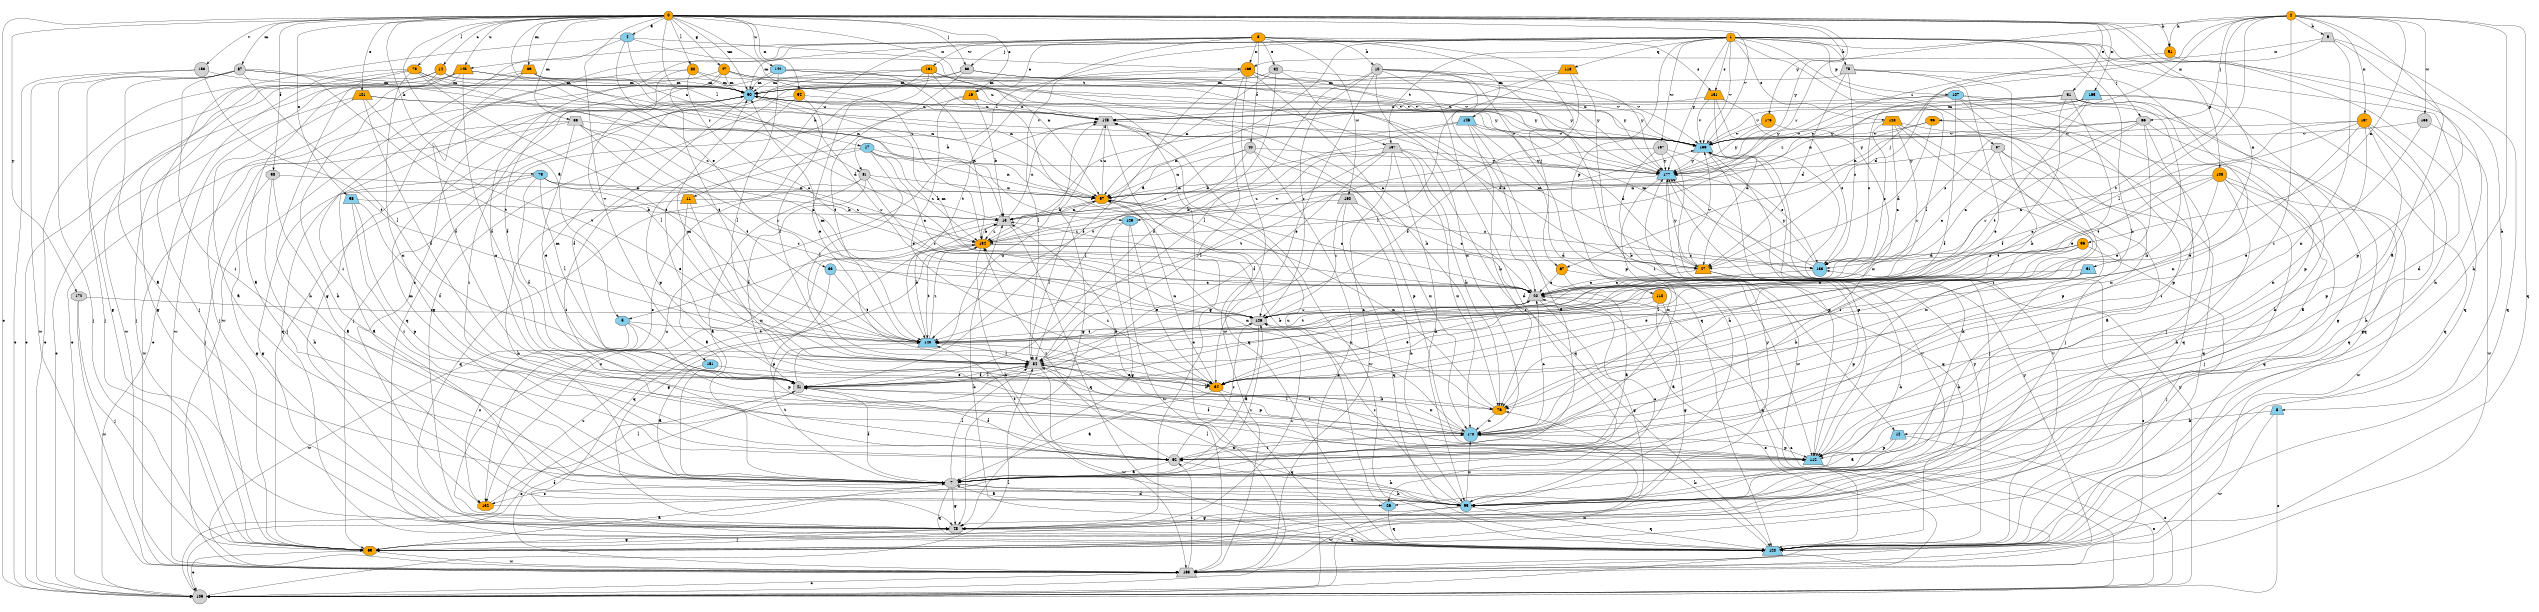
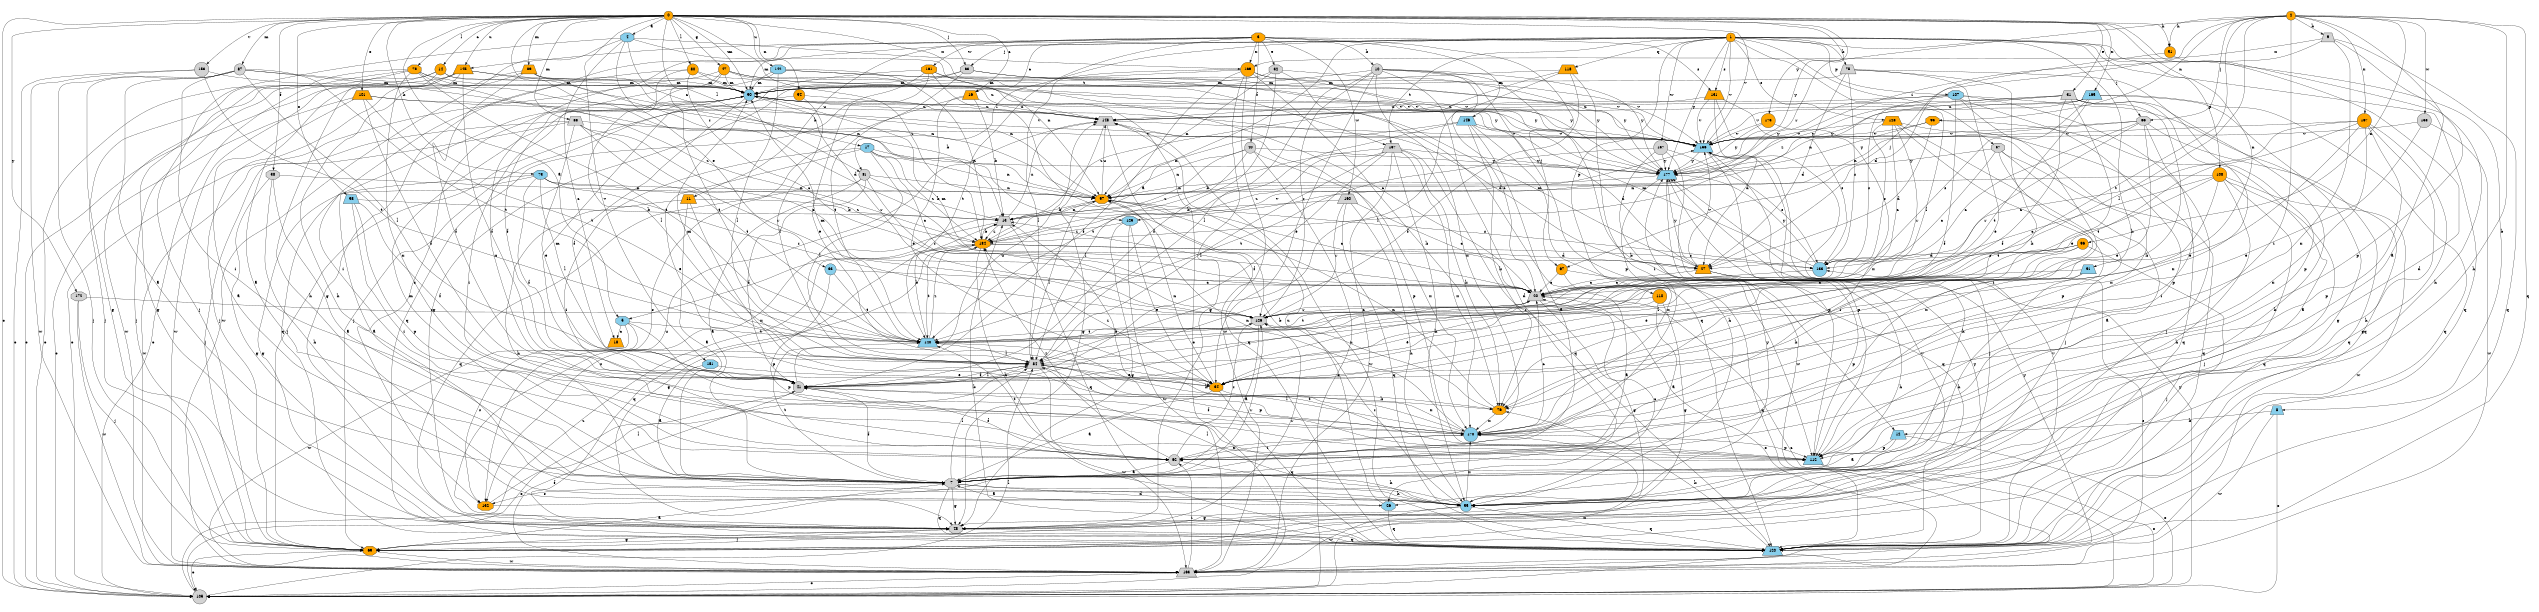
  strict digraph {
    node [fillcolor=orange shape=trapezium style=filled]
    0 [shape=circle]
    4 [fillcolor=skyblue shape=octagon]
    5 [fillcolor=skyblue shape=octagon]
    14 [shape=circle]
    16
    26 [fillcolor=skyblue shape=octagon]
    31 [fillcolor=lightgrey]
    38 [fillcolor=lightgrey shape=octagon]
    47 [shape=circle]
    51 [shape=circle]
    63 [fillcolor=lightgrey shape=octagon]
    73 [fillcolor=skyblue shape=octagon]
    78 [shape=octagon]
    80 [shape=circle]
    81 [fillcolor=lightgrey shape=circle]
    87 [fillcolor=lightgrey shape=circle]
    88 [fillcolor=lightgrey]
    89
    90 [fillcolor=skyblue shape=circle]
    91 [fillcolor=skyblue]
    94 [shape=circle]
    98 [fillcolor=skyblue]
    101
    105 [fillcolor=lightgrey shape=circle]
    125 [fillcolor=skyblue shape=octagon]
    137 [fillcolor=lightgrey]
    142 [fillcolor=skyblue shape=octagon]
    145
    151 [fillcolor=skyblue shape=octagon]
    153 [fillcolor=lightgrey shape=circle]
    156 [fillcolor=skyblue]
    165 [fillcolor=skyblue]
    172 [fillcolor=lightgrey shape=octagon]
    173 [shape=circle]
    177 [fillcolor=skyblue]
    184 [shape=octagon]
    169 [shape=circle]
    17 [fillcolor=skyblue shape=octagon]
+   18
    33 [fillcolor=skyblue shape=circle]
    69 [shape=octagon]
    97 [shape=octagon]
    163 [fillcolor=lightgrey]
    140 [fillcolor=skyblue]
    132 [shape=octagon]
    112 [fillcolor=skyblue]
    55 [fillcolor=skyblue shape=circle]
    13 [fillcolor=lightgrey]
    34 [shape=octagon]
    148 [fillcolor=lightgrey]
    120 [fillcolor=skyblue]
    7 [fillcolor=lightgrey shape=octagon]
    76 [shape=octagon]
    41 [fillcolor=lightgrey shape=circle]
    170 [fillcolor=skyblue shape=circle]
    48 [fillcolor=lightgrey shape=octagon]
    27
    84 [fillcolor=lightgrey]
    126 [fillcolor=lightgrey shape=octagon]
    62 [fillcolor=lightgrey shape=circle]
    20 [fillcolor=lightgrey]
    133 [fillcolor=skyblue shape=circle]
    1 [shape=circle]
    8 [fillcolor=skyblue]
    57 [fillcolor=lightgrey shape=octagon]
    66 [fillcolor=lightgrey shape=octagon]
    75 [fillcolor=lightgrey]
    107 [fillcolor=skyblue shape=octagon]
    108 [shape=circle]
    110 [shape=circle]
    118
    128
    131
    157 [fillcolor=lightgrey shape=circle]
    12 [fillcolor=skyblue]
    2 [shape=circle]
    9 [fillcolor=lightgrey]
    67 [shape=circle]
    95 [shape=octagon]
    96 [shape=circle]
    158 [fillcolor=lightgrey shape=circle]
    167 [shape=circle]
    3 [shape=octagon]
    10 [fillcolor=lightgrey shape=circle]
    11
    32 [fillcolor=lightgrey shape=octagon]
    40 [fillcolor=lightgrey shape=circle]
    146 [fillcolor=skyblue]
    160 [fillcolor=lightgrey]
    161 [shape=octagon]
    0 -> 4 [label=a]
    0 -> 5 [label=a]
    0 -> 14 [label=c]
    0 -> 16 [label=c]
    0 -> 26 [label=d]
    0 -> 31 [label=e]
    0 -> 38 [label=f]
    0 -> 47 [label=g]
    0 -> 51 [label=h]
    0 -> 63 [label=j]
    0 -> 73 [label=k]
    0 -> 78 [label=l]
    0 -> 80 [label=l]
    0 -> 81 [label=l]
    0 -> 87 [label=m]
    0 -> 88 [label=m]
    0 -> 89 [label=m]
    0 -> 90 [label=m]
    0 -> 91 [label=n]
    0 -> 94 [label=n]
    0 -> 98 [label=o]
    0 -> 101 [label=o]
    0 -> 105 [label=o]
    0 -> 125 [label=r]
    0 -> 137 [label=t]
    0 -> 142 [label=u]
    0 -> 145 [label=u]
    0 -> 151 [label=v]
    0 -> 153 [label=v]
    0 -> 156 [label=v]
    0 -> 165 [label=x]
    0 -> 172 [label=y]
    0 -> 173 [label=y]
    0 -> 177 [label=y]
    0 -> 184 [label=z]
    4 -> 169 [label=x]
    4 -> 17 [label=c]
+   4 -> 18 [label=c]
    4 -> 33 [label=e]
    4 -> 69 [label=j]
    4 -> 97 [label=n]
    4 -> 163 [label=w]
+   5 -> 18 [label=c]
    5 -> 163 [label=w]
    5 -> 140 [label=t]
    5 -> 132 [label=s]
    5 -> 112 [label=p]
    14 -> 90 [label=m]
    14 -> 69 [label=j]
    14 -> 163 [label=w]
    14 -> 55 [label=h]
    14 -> 13 [label=b]
    16 -> 132 [label=s]
    16 -> 13 [label=b]
    16 -> 34 [label=e]
    16 -> 148 [label=u]
    26 -> 148 [label=u]
    26 -> 120 [label=q]
    26 -> 7 [label=a]
    31 -> 177 [label=y]
    31 -> 97 [label=n]
    31 -> 55 [label=h]
    31 -> 34 [label=e]
    31 -> 148 [label=u]
    31 -> 76 [label=k]
    31 -> 41 [label=f]
    31 -> 170 [label=x]
    38 -> 97 [label=n]
    38 -> 55 [label=h]
    38 -> 7 [label=a]
    38 -> 48 [label=g]
    47 -> 90 [label=m]
    47 -> 105 [label=o]
    47 -> 156 [label=v]
    47 -> 177 [label=y]
    47 -> 140 [label=t]
    47 -> 148 [label=u]
    47 -> 41 [label=f]
    51 -> 55 [label=h]
    51 -> 27 [label=d]
    63 -> 90 [label=m]
    63 -> 156 [label=v]
    63 -> 177 [label=y]
    63 -> 140 [label=t]
    63 -> 48 [label=g]
    73 -> 184 [label=z]
    73 -> 97 [label=n]
    73 -> 7 [label=a]
    73 -> 41 [label=f]
    73 -> 48 [label=g]
    73 -> 84 [label=l]
    73 -> 126 [label=r]
    78 -> 90 [label=m]
    78 -> 105 [label=o]
    78 -> 184 [label=z]
    78 -> 69 [label=j]
    78 -> 97 [label=n]
    78 -> 140 [label=t]
    78 -> 170 [label=x]
    78 -> 48 [label=g]
    80 -> 90 [label=m]
    80 -> 156 [label=v]
    80 -> 84 [label=l]
    80 -> 62 [label=i]
    80 -> 20 [label=c]
    81 -> 97 [label=n]
    81 -> 13 [label=b]
    81 -> 120 [label=q]
    81 -> 7 [label=a]
    81 -> 41 [label=f]
    81 -> 126 [label=r]
    87 -> 90 [label=m]
    87 -> 69 [label=j]
    87 -> 97 [label=n]
    87 -> 140 [label=t]
    87 -> 7 [label=a]
    87 -> 48 [label=g]
    87 -> 84 [label=l]
    87 -> 62 [label=i]
    88 -> 156 [label=v]
    88 -> 69 [label=j]
    88 -> 163 [label=w]
    88 -> 140 [label=t]
    88 -> 34 [label=e]
    88 -> 126 [label=r]
    88 -> 20 [label=c]
    89 -> 90 [label=m]
    89 -> 105 [label=o]
    89 -> 156 [label=v]
    89 -> 97 [label=n]
    89 -> 7 [label=a]
    89 -> 41 [label=f]
    90 -> 148 [label=u]
    90 -> 120 [label=q]
    90 -> 41 [label=f]
    90 -> 27 [label=d]
    90 -> 126 [label=r]
    90 -> 62 [label=i]
    91 -> 55 [label=h]
    91 -> 76 [label=k]
    91 -> 20 [label=c]
    94 -> 69 [label=j]
-   94 -> 112 [label=p]
    94 -> 148 [label=u]
    94 -> 84 [label=l]
    98 -> 112 [label=p]
    98 -> 13 [label=b]
    98 -> 41 [label=f]
    98 -> 62 [label=i]
    101 -> 105 [label=o]
    101 -> 156 [label=v]
    101 -> 140 [label=t]
    101 -> 148 [label=u]
    101 -> 7 [label=a]
    101 -> 41 [label=f]
    105 -> 177 [label=y]
    105 -> 184 [label=z]
    105 -> 170 [label=x]
    105 -> 84 [label=l]
    105 -> 20 [label=c]
    125 -> 184 [label=z]
    125 -> 163 [label=w]
    125 -> 34 [label=e]
    125 -> 48 [label=g]
    137 -> 177 [label=y]
    137 -> 184 [label=z]
    137 -> 163 [label=w]
    137 -> 55 [label=h]
    137 -> 13 [label=b]
    137 -> 120 [label=q]
    137 -> 76 [label=k]
    137 -> 41 [label=f]
    137 -> 170 [label=x]
    137 -> 84 [label=l]
    142 -> 90 [label=m]
    142 -> 156 [label=v]
    142 -> 177 [label=y]
    142 -> 184 [label=z]
    142 -> 170 [label=x]
    142 -> 84 [label=l]
    145 -> 90 [label=m]
    145 -> 105 [label=o]
    145 -> 69 [label=j]
    145 -> 163 [label=w]
    145 -> 55 [label=h]
    145 -> 41 [label=f]
    145 -> 27 [label=d]
    151 -> 34 [label=e]
    151 -> 7 [label=a]
    153 -> 90 [label=m]
    153 -> 105 [label=o]
    153 -> 163 [label=w]
    153 -> 140 [label=t]
    156 -> 177 [label=y]
    156 -> 69 [label=j]
    156 -> 112 [label=p]
    156 -> 55 [label=h]
    165 -> 156 [label=v]
    165 -> 177 [label=y]
    165 -> 140 [label=t]
-   165 -> 148 [label=m]
+   165 -> 148 [label=u]
    165 -> 120 [label=q]
    165 -> 48 [label=g]
    165 -> 133 [label=s]
    172 -> 69 [label=j]
    172 -> 163 [label=w]
    172 -> 126 [label=r]
    173 -> 156 [label=v]
    173 -> 177 [label=y]
    173 -> 170 [label=x]
    177 -> 97 [label=n]
    177 -> 120 [label=q]
    177 -> 170 [label=x]
    184 -> 156 [label=v]
    184 -> 140 [label=t]
    184 -> 55 [label=h]
    184 -> 13 [label=b]
    184 -> 120 [label=q]
    184 -> 48 [label=g]
    184 -> 27 [label=d]
    184 -> 133 [label=s]
    169 -> 90 [label=m]
    169 -> 156 [label=v]
    169 -> 177 [label=y]
    169 -> 163 [label=w]
    169 -> 76 [label=k]
    169 -> 41 [label=f]
    169 -> 48 [label=g]
    169 -> 84 [label=l]
    17 -> 177 [label=y]
    17 -> 184 [label=z]
    17 -> 97 [label=n]
    17 -> 34 [label=e]
    17 -> 84 [label=l]
    17 -> 62 [label=i]
    17 -> 20 [label=c]
    33 -> 140 [label=t]
    33 -> 112 [label=p]
    33 -> 20 [label=c]
    69 -> 105 [label=o]
    69 -> 156 [label=v]
    69 -> 163 [label=w]
    69 -> 7 [label=a]
    69 -> 48 [label=g]
    97 -> 13 [label=b]
    97 -> 148 [label=u]
    97 -> 84 [label=l]
    97 -> 20 [label=c]
    97 -> 133 [label=s]
    163 -> 105 [label=o]
    163 -> 177 [label=y]
    163 -> 41 [label=f]
    163 -> 62 [label=i]
    163 -> 133 [label=s]
    140 -> 90 [label=m]
    140 -> 184 [label=z]
    140 -> 13 [label=b]
    140 -> 84 [label=l]
    132 -> 84 [label=l]
    132 -> 126 [label=r]
    112 -> 105 [label=o]
    112 -> 140 [label=t]
    55 -> 177 [label=y]
    55 -> 163 [label=w]
    55 -> 120 [label=q]
    55 -> 170 [label=x]
    55 -> 48 [label=g]
    55 -> 84 [label=l]
    55 -> 126 [label=r]
    55 -> 20 [label=c]
    13 -> 184 [label=z]
    13 -> 97 [label=n]
    13 -> 132 [label=s]
    13 -> 148 [label=u]
    13 -> 120 [label=q]
    34 -> 184 [label=z]
    34 -> 97 [label=n]
    34 -> 120 [label=q]
    34 -> 7 [label=a]
    34 -> 170 [label=x]
    148 -> 156 [label=v]
    148 -> 112 [label=p]
    148 -> 120 [label=q]
    148 -> 48 [label=g]
    120 -> 156 [label=v]
    120 -> 177 [label=y]
    120 -> 13 [label=b]
    120 -> 148 [label=u]
    120 -> 76 [label=k]
    7 -> 26 [label=d]
    7 -> 90 [label=m]
    7 -> 140 [label=t]
    7 -> 132 [label=s]
    7 -> 55 [label=h]
    7 -> 120 [label=q]
    7 -> 41 [label=f]
    7 -> 48 [label=g]
    7 -> 84 [label=l]
    76 -> 97 [label=n]
    76 -> 13 [label=b]
    76 -> 170 [label=x]
    41 -> 90 [label=m]
    41 -> 105 [label=o]
    41 -> 148 [label=u]
    41 -> 76 [label=k]
    41 -> 84 [label=l]
    170 -> 97 [label=n]
    170 -> 112 [label=p]
    170 -> 13 [label=b]
    170 -> 41 [label=f]
    170 -> 84 [label=l]
    170 -> 62 [label=i]
    170 -> 20 [label=c]
    48 -> 69 [label=j]
    48 -> 148 [label=u]
    48 -> 120 [label=q]
    48 -> 126 [label=r]
    27 -> 90 [label=m]
    27 -> 156 [label=v]
    27 -> 177 [label=y]
    27 -> 112 [label=p]
    27 -> 55 [label=h]
    27 -> 20 [label=c]
    84 -> 90 [label=m]
    84 -> 163 [label=w]
    84 -> 112 [label=p]
    84 -> 34 [label=e]
    84 -> 76 [label=k]
    84 -> 41 [label=f]
    126 -> 140 [label=t]
    126 -> 7 [label=a]
    126 -> 20 [label=c]
    62 -> 184 [label=z]
    62 -> 140 [label=t]
    62 -> 55 [label=h]
    62 -> 7 [label=a]
    62 -> 41 [label=f]
    62 -> 170 [label=x]
    62 -> 126 [label=r]
    20 -> 90 [label=m]
    20 -> 105 [label=o]
    20 -> 140 [label=t]
    20 -> 48 [label=g]
    20 -> 126 [label=r]
    133 -> 90 [label=m]
    133 -> 177 [label=y]
    133 -> 20 [label=c]
    1 -> 5 [label=a]
    1 -> 63 [label=j]
    1 -> 81 [label=l]
    1 -> 90 [label=m]
    1 -> 137 [label=t]
    1 -> 145 [label=u]
    1 -> 156 [label=v]
    1 -> 177 [label=y]
    1 -> 120 [label=q]
    1 -> 76 [label=k]
    1 -> 84 [label=l]
    1 -> 8 [label=b]
    1 -> 57 [label=i]
    1 -> 66 [label=j]
    1 -> 75 [label=k]
    1 -> 107 [label=p]
    1 -> 108 [label=p]
    1 -> 110 [label=p]
    1 -> 118 [label=q]
    1 -> 128 [label=s]
    1 -> 131 [label=s]
    1 -> 157 [label=w]
    8 -> 105 [label=o]
    8 -> 163 [label=w]
    8 -> 12 [label=b]
    57 -> 177 [label=y]
    57 -> 120 [label=q]
    57 -> 7 [label=a]
    57 -> 62 [label=i]
    57 -> 20 [label=c]
    66 -> 156 [label=v]
    66 -> 97 [label=n]
    66 -> 34 [label=e]
    66 -> 120 [label=q]
    66 -> 126 [label=r]
    66 -> 62 [label=i]
    66 -> 20 [label=c]
    75 -> 90 [label=m]
    75 -> 112 [label=p]
    75 -> 34 [label=e]
    75 -> 76 [label=k]
    75 -> 27 [label=d]
    75 -> 133 [label=s]
    107 -> 177 [label=y]
    107 -> 69 [label=j]
    107 -> 112 [label=p]
    107 -> 148 [label=u]
    107 -> 120 [label=q]
    107 -> 41 [label=f]
    107 -> 62 [label=i]
    107 -> 133 [label=s]
    108 -> 69 [label=j]
    108 -> 97 [label=n]
    108 -> 163 [label=w]
    108 -> 140 [label=t]
    108 -> 55 [label=h]
    108 -> 120 [label=q]
    108 -> 170 [label=x]
    108 -> 20 [label=c]
    110 -> 34 [label=e]
    110 -> 7 [label=a]
    110 -> 48 [label=g]
    110 -> 126 [label=r]
    118 -> 90 [label=m]
    118 -> 184 [label=z]
    118 -> 41 [label=f]
    118 -> 84 [label=l]
    118 -> 62 [label=i]
    128 -> 156 [label=v]
    128 -> 69 [label=j]
    128 -> 112 [label=p]
    128 -> 120 [label=q]
    128 -> 126 [label=r]
    128 -> 20 [label=c]
    128 -> 133 [label=s]
    131 -> 156 [label=v]
    131 -> 148 [label=u]
    131 -> 170 [label=x]
    131 -> 27 [label=d]
    131 -> 133 [label=s]
    157 -> 177 [label=y]
    157 -> 163 [label=w]
    157 -> 140 [label=t]
    157 -> 112 [label=p]
    157 -> 133 [label=s]
    12 -> 105 [label=o]
    12 -> 112 [label=p]
    12 -> 7 [label=a]
    2 -> 51 [label=h]
    2 -> 125 [label=r]
    2 -> 140 [label=t]
    2 -> 55 [label=h]
    2 -> 120 [label=q]
    2 -> 7 [label=a]
    2 -> 84 [label=l]
    2 -> 62 [label=i]
    2 -> 66 [label=j]
    2 -> 9 [label=b]
    2 -> 67 [label=j]
    2 -> 95 [label=n]
    2 -> 96 [label=n]
    2 -> 158 [label=w]
    2 -> 167 [label=x]
    9 -> 184 [label=z]
    9 -> 169 [label=x]
    9 -> 112 [label=p]
    9 -> 120 [label=q]
    9 -> 170 [label=x]
    67 -> 120 [label=q]
    67 -> 7 [label=a]
    67 -> 20 [label=c]
    95 -> 156 [label=v]
    95 -> 177 [label=y]
    95 -> 7 [label=a]
    95 -> 27 [label=d]
    96 -> 69 [label=j]
    96 -> 34 [label=e]
    96 -> 27 [label=d]
    96 -> 84 [label=l]
    96 -> 133 [label=s]
    158 -> 156 [label=v]
    158 -> 163 [label=w]
    158 -> 34 [label=e]
    167 -> 156 [label=v]
    167 -> 140 [label=t]
    167 -> 112 [label=p]
    167 -> 55 [label=h]
    167 -> 34 [label=e]
    167 -> 170 [label=x]
    167 -> 48 [label=g]
    167 -> 20 [label=c]
    3 -> 16 [label=c]
    3 -> 169 [label=x]
    3 -> 140 [label=t]
    3 -> 132 [label=s]
    3 -> 48 [label=g]
    3 -> 131 [label=s]
    3 -> 67 [label=j]
    3 -> 10 [label=b]
    3 -> 11 [label=b]
    3 -> 32 [label=e]
    3 -> 40 [label=f]
    3 -> 146 [label=u]
    3 -> 160 [label=w]
    3 -> 161 [label=w]
    10 -> 26 [label=d]
    10 -> 177 [label=y]
    10 -> 112 [label=p]
    10 -> 34 [label=e]
    10 -> 170 [label=x]
    10 -> 84 [label=l]
    10 -> 126 [label=r]
    10 -> 20 [label=c]
    10 -> 12 [label=b]
    11 -> 55 [label=h]
    11 -> 13 [label=b]
    11 -> 7 [label=a]
    11 -> 170 [label=x]
    32 -> 90 [label=m]
    32 -> 177 [label=y]
    32 -> 97 [label=n]
    32 -> 120 [label=q]
    32 -> 41 [label=f]
    40 -> 105 [label=o]
    40 -> 177 [label=y]
    40 -> 184 [label=z]
    40 -> 97 [label=n]
    40 -> 170 [label=x]
    40 -> 84 [label=l]
    146 -> 156 [label=v]
    146 -> 97 [label=n]
    146 -> 140 [label=t]
    146 -> 55 [label=h]
    146 -> 7 [label=a]
    146 -> 76 [label=k]
    146 -> 27 [label=d]
    160 -> 55 [label=h]
    160 -> 13 [label=b]
    160 -> 120 [label=q]
    160 -> 126 [label=r]
    160 -> 20 [label=c]
-   161 -> 90 [label=m]
+   10 -> 90 [label=m]
    161 -> 105 [label=o]
    161 -> 69 [label=j]
    161 -> 34 [label=e]
    161 -> 120 [label=q]
    161 -> 126 [label=r]
    161 -> 20 [label=c]
  }
